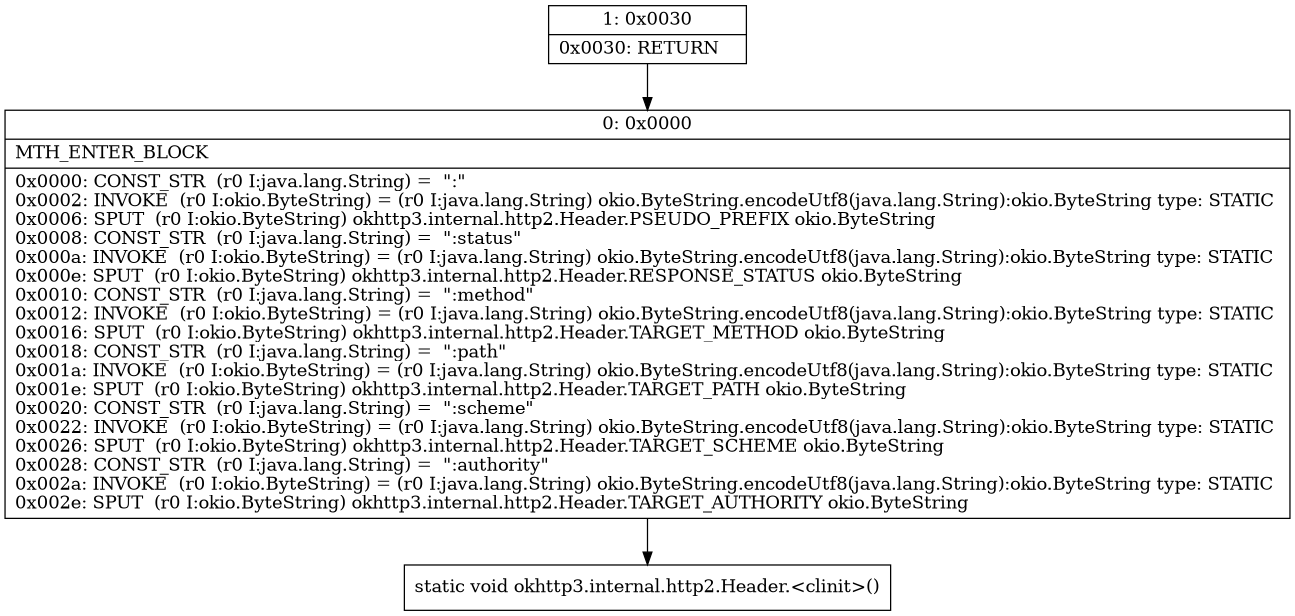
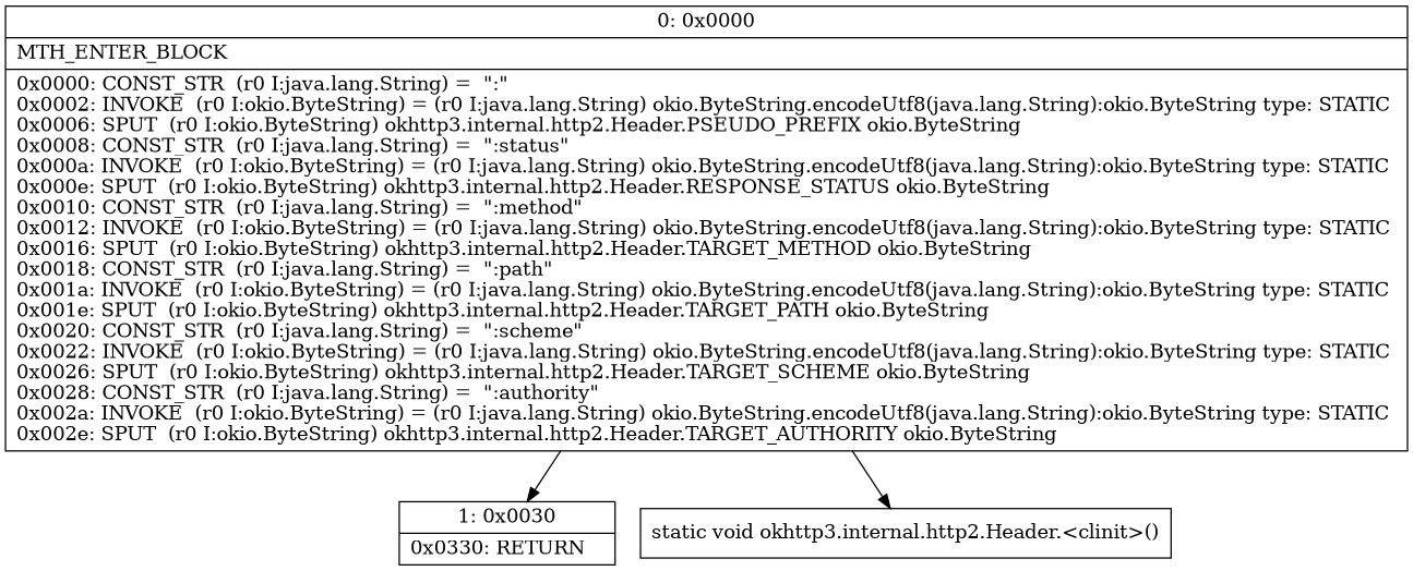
  digraph {
    node [shape=record]
    n1 [label="{0\:\ 0x0000|MTH_ENTER_BLOCK\l|0x0000: CONST_STR  (r0 I:java.lang.String) =  \":\" \l0x0002: INVOKE  (r0 I:okio.ByteString) = (r0 I:java.lang.String) okio.ByteString.encodeUtf8(java.lang.String):okio.ByteString type: STATIC \l0x0006: SPUT  (r0 I:okio.ByteString) okhttp3.internal.http2.Header.PSEUDO_PREFIX okio.ByteString \l0x0008: CONST_STR  (r0 I:java.lang.String) =  \":status\" \l0x000a: INVOKE  (r0 I:okio.ByteString) = (r0 I:java.lang.String) okio.ByteString.encodeUtf8(java.lang.String):okio.ByteString type: STATIC \l0x000e: SPUT  (r0 I:okio.ByteString) okhttp3.internal.http2.Header.RESPONSE_STATUS okio.ByteString \l0x0010: CONST_STR  (r0 I:java.lang.String) =  \":method\" \l0x0012: INVOKE  (r0 I:okio.ByteString) = (r0 I:java.lang.String) okio.ByteString.encodeUtf8(java.lang.String):okio.ByteString type: STATIC \l0x0016: SPUT  (r0 I:okio.ByteString) okhttp3.internal.http2.Header.TARGET_METHOD okio.ByteString \l0x0018: CONST_STR  (r0 I:java.lang.String) =  \":path\" \l0x001a: INVOKE  (r0 I:okio.ByteString) = (r0 I:java.lang.String) okio.ByteString.encodeUtf8(java.lang.String):okio.ByteString type: STATIC \l0x001e: SPUT  (r0 I:okio.ByteString) okhttp3.internal.http2.Header.TARGET_PATH okio.ByteString \l0x0020: CONST_STR  (r0 I:java.lang.String) =  \":scheme\" \l0x0022: INVOKE  (r0 I:okio.ByteString) = (r0 I:java.lang.String) okio.ByteString.encodeUtf8(java.lang.String):okio.ByteString type: STATIC \l0x0026: SPUT  (r0 I:okio.ByteString) okhttp3.internal.http2.Header.TARGET_SCHEME okio.ByteString \l0x0028: CONST_STR  (r0 I:java.lang.String) =  \":authority\" \l0x002a: INVOKE  (r0 I:okio.ByteString) = (r0 I:java.lang.String) okio.ByteString.encodeUtf8(java.lang.String):okio.ByteString type: STATIC \l0x002e: SPUT  (r0 I:okio.ByteString) okhttp3.internal.http2.Header.TARGET_AUTHORITY okio.ByteString \l}"]
-   n2 [label="{1\:\ 0x0030|0x0030: RETURN   \l}"]
+   n2 [label="{1\:\ 0x0030|0x0330: RETURN   \l}"]
    n3 [label="{static void okhttp3.internal.http2.Header.\<clinit\>() }"]
-   n2 -> n1
+   n1 -> n2
    n1 -> n3
  }
